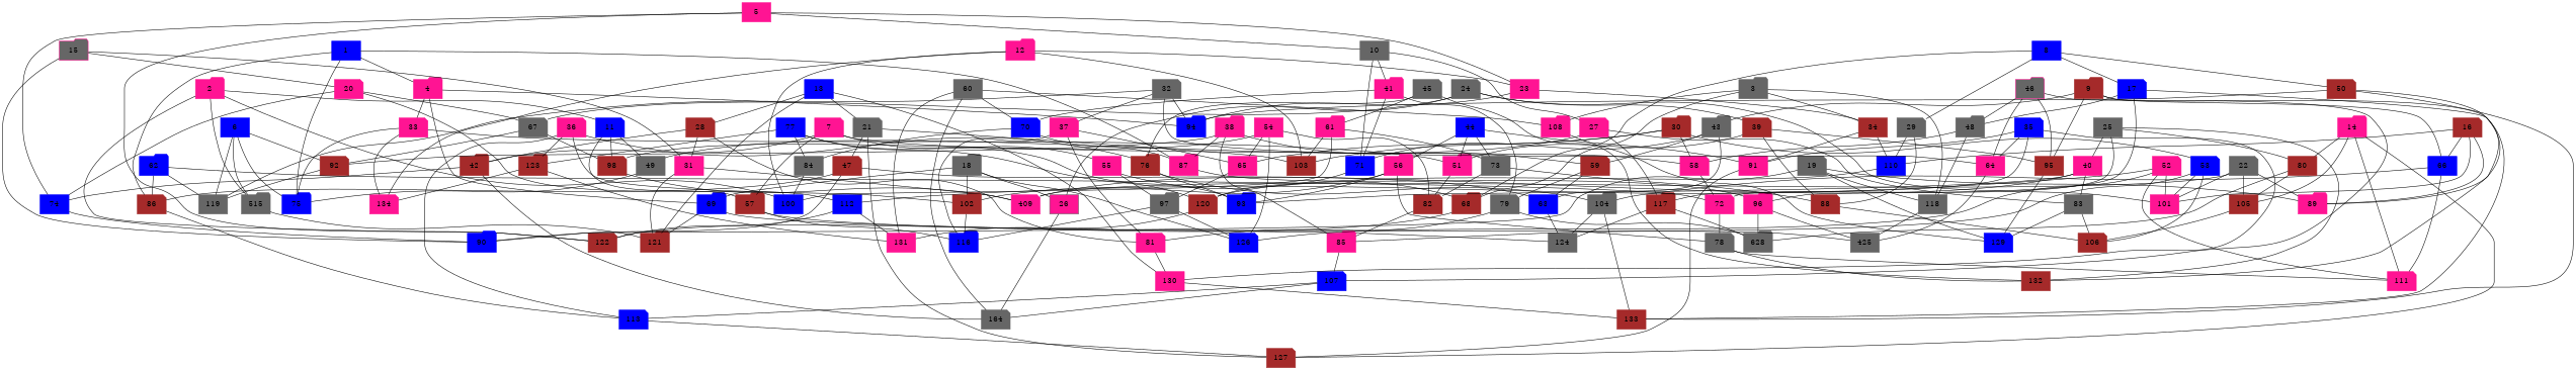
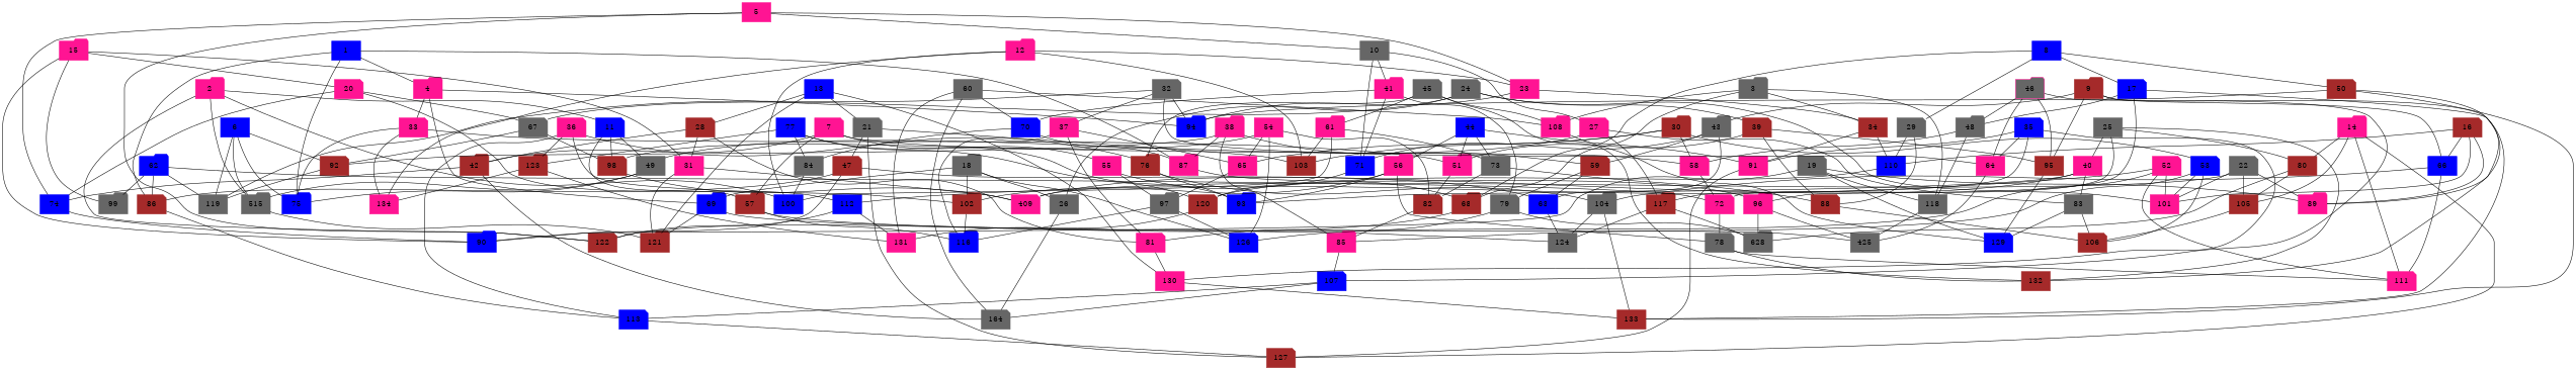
  graph {
    node [color=deeppink shape=note style=filled]
    1 [color=blue shape=box]
    4 [shape=folder]
    75 [color=blue shape=folder]
    86 [color=brown]
    87 [shape=folder]
    33
    69 [color=blue shape=folder]
    94 [color=blue shape=folder]
    113 [color=blue]
    96 [shape=folder]
    2 [shape=folder]
    11 [color=blue]
    100 [color=blue shape=box]
    n14 [color=gray40 label=515 shape=folder]
    122 [color=brown]
    57 [color=brown shape=folder]
    49 [color=gray40 shape=box]
    98 [color=brown]
    121 [color=brown shape=folder]
    3 [color=gray40 shape=folder]
    34 [color=brown shape=box]
    68 [color=brown shape=folder]
    108 [shape=folder]
    118 [color=gray40 shape=box]
    110 [color=blue shape=box]
    91 [shape=box]
    129 [color=blue]
    n28 [color=gray40 label=425 shape=box]
    134
    51 [shape=folder]
    124 [color=gray40 shape=box]
    5 [shape=box]
    10 [color=gray40 shape=box]
    23 [shape=box]
    74 [color=blue shape=box]
    27
    41 [shape=folder]
    71 [color=blue shape=box]
    90 [color=blue shape=folder]
    6 [color=blue shape=box]
    92 [color=brown]
    119 [color=gray40 shape=box]
    42 [color=brown shape=folder]
    7
    55 [shape=box]
    58
    n47 [color=gray40 label=164]
    97 [color=gray40 shape=folder]
    116 [color=blue shape=folder]
    72
    8 [color=blue shape=box]
    17 [color=blue]
    29 [color=gray40]
    50 [color=brown]
    48 [color=gray40 shape=folder]
    132 [color=brown shape=box]
    88 [color=brown]
    133 [color=brown shape=box]
    89 [shape=folder]
    9 [color=brown shape=folder]
    43 [color=gray40 shape=folder]
    66 [color=blue shape=box]
    95 [color=brown shape=box]
    59 [color=brown]
    63 [color=blue shape=box]
    111
    104 [color=gray40 shape=folder]
    83 [color=gray40 shape=box]
    117 [color=brown shape=folder]
    70 [color=blue]
    79 [color=gray40]
    120 [color=brown]
    n73 [label=409]
    12 [shape=folder]
    103 [color=brown shape=box]
    13 [color=blue shape=box]
    21 [color=gray40]
    28 [color=brown]
    130 [shape=box]
    127 [color=brown]
    47 [color=brown]
    31 [shape=box]
    81
    14 [shape=folder]
    80 [color=brown shape=box]
    105 [color=brown shape=box]
    n87 [color=gray40 label=628 shape=folder]
    106 [color=brown]
-   15 [shape=folder fillcolor=gray40]
+   15 [shape=folder]
    20
+   99 [color=gray40 shape=folder]
    67 [color=gray40]
    112 [color=blue shape=box]
    16 [color=brown]
    101 [shape=box]
    18 [color=gray40 shape=folder]
-   26 [color=gray40 shape=box fillcolor=deeppink]
+   26 [color=gray40 shape=box]
    102 [color=brown shape=folder]
    126 [color=blue]
    19 [color=gray40]
    131 [shape=box]
    22 [color=gray40]
    24 [color=gray40]
    39 [color=brown]
    25 [color=gray40 shape=box]
    40 [shape=box]
    93 [color=blue shape=folder]
    78 [color=gray40]
    30 [color=brown shape=folder]
    53 [color=blue]
    65 [shape=box]
    85 [shape=folder]
    32 [color=gray40]
    37
    64 [shape=box]
    82 [color=brown]
    35 [color=blue]
    36
    76 [color=brown shape=folder]
    123 [color=brown shape=folder]
    38 [shape=folder]
    107 [color=blue]
    84 [color=gray40 shape=box]
    44 [color=blue shape=box]
    56 [shape=folder]
    73 [color=gray40 shape=box]
    45 [color=gray40]
    61 [shape=folder]
    46 [fillcolor=gray40 shape=folder]
    52
    54 [shape=box]
    60 [color=gray40 shape=box]
    62 [color=blue shape=folder]
    77 [color=blue shape=box]
    1 -- 4
    1 -- 75
    1 -- 86
    1 -- 87
    4 -- 33
    4 -- 69
    4 -- 94
    86 -- 113
    87 -- 96
    33 -- 75
    33 -- 134
    33 -- 51
    69 -- 121
    69 -- 124
    113 -- 127
    96 -- n28
    96 -- n87
    2 -- 11
    2 -- 100
    2 -- n14
    2 -- 122
    11 -- 57
    11 -- 49
    11 -- 98
    n14 -- 121
    57 -- n28
    57 -- 116
    49 -- 75
+   49 -- n14
    98 -- n73
    3 -- 34
    3 -- 68
    3 -- 108
    3 -- 118
    34 -- 110
    34 -- 91
    68 -- 122
    108 -- 129
    118 -- n28
    110 -- 120
    91 -- 127
    51 -- 82
    5 -- 122
    5 -- 10
    5 -- 23
    5 -- 74
    10 -- 27
    10 -- 41
    10 -- 71
    23 -- 94
    23 -- 34
    74 -- 90
    27 -- 49
    27 -- 83
    27 -- 117
    41 -- 71
    41 -- 70
    41 -- 79
    71 -- 120
    6 -- 75
    6 -- n14
    6 -- 92
    6 -- 119
    92 -- 119
    42 -- 74
    42 -- n47
    7 -- 57
    7 -- 42
    7 -- 55
    7 -- 58
    55 -- 68
    55 -- 97
    58 -- 72
    97 -- 116
    97 -- 126
    72 -- 78
    8 -- 68
    8 -- 17
    8 -- 29
    8 -- 50
    17 -- 96
    17 -- 48
    17 -- 132
    29 -- 110
    29 -- 88
    50 -- 94
    50 -- 133
    50 -- 89
    48 -- 118
    48 -- 58
    88 -- 106
    9 -- 133
    9 -- 43
    9 -- 66
    9 -- 95
    43 -- 71
    43 -- 59
    43 -- 63
    66 -- 111
    66 -- 104
    95 -- 129
    59 -- 63
    59 -- 79
    63 -- 124
    104 -- 124
    104 -- 133
    83 -- 129
    83 -- 106
    117 -- 124
    117 -- n87
    70 -- 87
    70 -- 84
    79 -- 81
    79 -- n87
    120 -- 131
    12 -- 100
    12 -- 134
    12 -- 23
    12 -- 103
    13 -- 121
    13 -- 21
    13 -- 28
    13 -- 130
    21 -- 103
    21 -- 127
    21 -- 47
    28 -- 42
    28 -- 31
    28 -- 81
    130 -- 133
    47 -- 86
    47 -- 90
    47 -- 63
    31 -- 121
    31 -- n73
    81 -- 130
    14 -- 111
    14 -- 127
    14 -- 80
    14 -- 105
    80 -- 105
    80 -- n87
    105 -- 106
    15 -- 90
    15 -- 31
    15 -- 20
+   15 -- 99
    20 -- 74
    20 -- 67
    20 -- 112
    67 -- 98
    67 -- 92
    112 -- 122
    112 -- 131
    16 -- 110
    16 -- 89
    16 -- 66
    16 -- 101
    18 -- 69
    18 -- 26
    18 -- 102
    18 -- 126
    26 -- n47
    102 -- 116
    19 -- 118
    19 -- 129
    19 -- 90
    19 -- 89
    22 -- 89
    22 -- n73
    22 -- 105
    22 -- 101
    24 -- 67
    24 -- 101
    24 -- 26
    24 -- 39
    39 -- 51
    39 -- 88
    39 -- 95
    25 -- 72
    25 -- 132
    25 -- 80
    25 -- 40
    40 -- 83
    40 -- n73
    40 -- 93
    78 -- 132
    78 -- 111
    30 -- 58
    30 -- 103
    30 -- 53
    30 -- 65
    53 -- 106
    53 -- 101
    53 -- 85
    65 -- 97
    85 -- 107
    32 -- 94
    32 -- 119
    32 -- 37
    32 -- 64
    37 -- 116
    37 -- 81
    37 -- 65
    64 -- n28
    82 -- 85
    35 -- 91
    35 -- 117
    35 -- 130
    35 -- 64
    36 -- 113
    36 -- 102
    36 -- 76
    36 -- 123
    76 -- 104
    76 -- 93
    123 -- 134
    123 -- 131
    38 -- 87
    38 -- 92
    38 -- 59
    38 -- 85
    107 -- 113
    107 -- n47
    84 -- 100
    44 -- 91
    44 -- 51
    44 -- 56
    44 -- 73
    56 -- 102
    56 -- 93
    56 -- 78
    73 -- 88
    73 -- 82
+   45 -- 108
    45 -- 132
    45 -- 76
    45 -- 61
    61 -- 100
    61 -- 103
    61 -- 73
    46 -- 48
    46 -- 95
    46 -- 64
    46 -- 107
    52 -- 111
    52 -- 112
    52 -- 101
    52 -- 126
    54 -- 98
    54 -- 126
    54 -- 65
    54 -- 82
    60 -- 108
    60 -- n47
    60 -- 70
    60 -- 131
    62 -- 86
    62 -- 119
    62 -- 72
+   62 -- 99
    77 -- 120
    77 -- 93
    77 -- 123
    77 -- 84
  }
